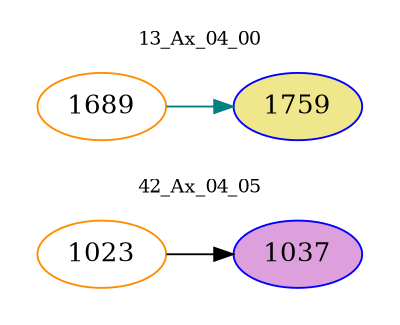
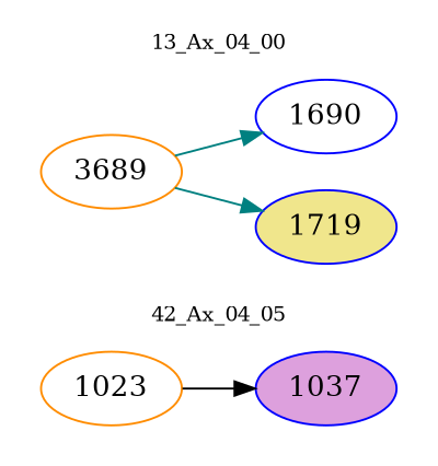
  digraph {
    rankdir=LR
    node [color=blue fillcolor=white style=filled]
    edge [color=teal]
    n1 [color=darkorange label=1023]
    n2 [fillcolor=plum label=1037]
-   n3 [color=darkorange label=1689]
-   n4 [fillcolor=khaki label=1759]
+   n3 [color=darkorange label=3689]
+   n4 [fillcolor=khaki label=1719]
+   n5 [label=1690]
    subgraph cluster_1 {
      color=white
      fontsize=10
      label="42_Ax_04_05"
      n1
      n2
    }
    subgraph cluster_2 {
      color=white
      fontsize=10
      label="13_Ax_04_00"
      n3
      n4
+     n5
    }
    n1 -> n2 [color=black]
    n3 -> n4
+   n3 -> n5
  }
